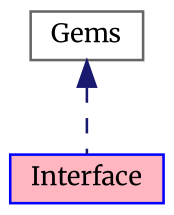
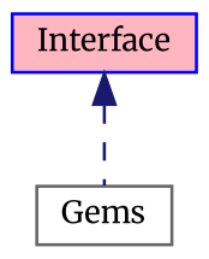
  digraph {
    fontname=Merriweather
    node [fontname=Merriweather fontsize=10 shape=record style=filled]
    n1 [color=gray40 fillcolor=white fontcolor=black height=0.2 label=Gems width=0.4]
    n2 [color=blue fillcolor=lightpink height=0.2 label=Interface width=0.4]
-   n1 -> n2 [color=midnightblue dir=back fontname=Merriweather fontsize=10 labelfontname=Helvetica labelfontsize=10 style=dashed]
+   n2 -> n1 [color=midnightblue dir=back fontname=Merriweather fontsize=10 labelfontname=Helvetica labelfontsize=10 style=dashed]
  }
